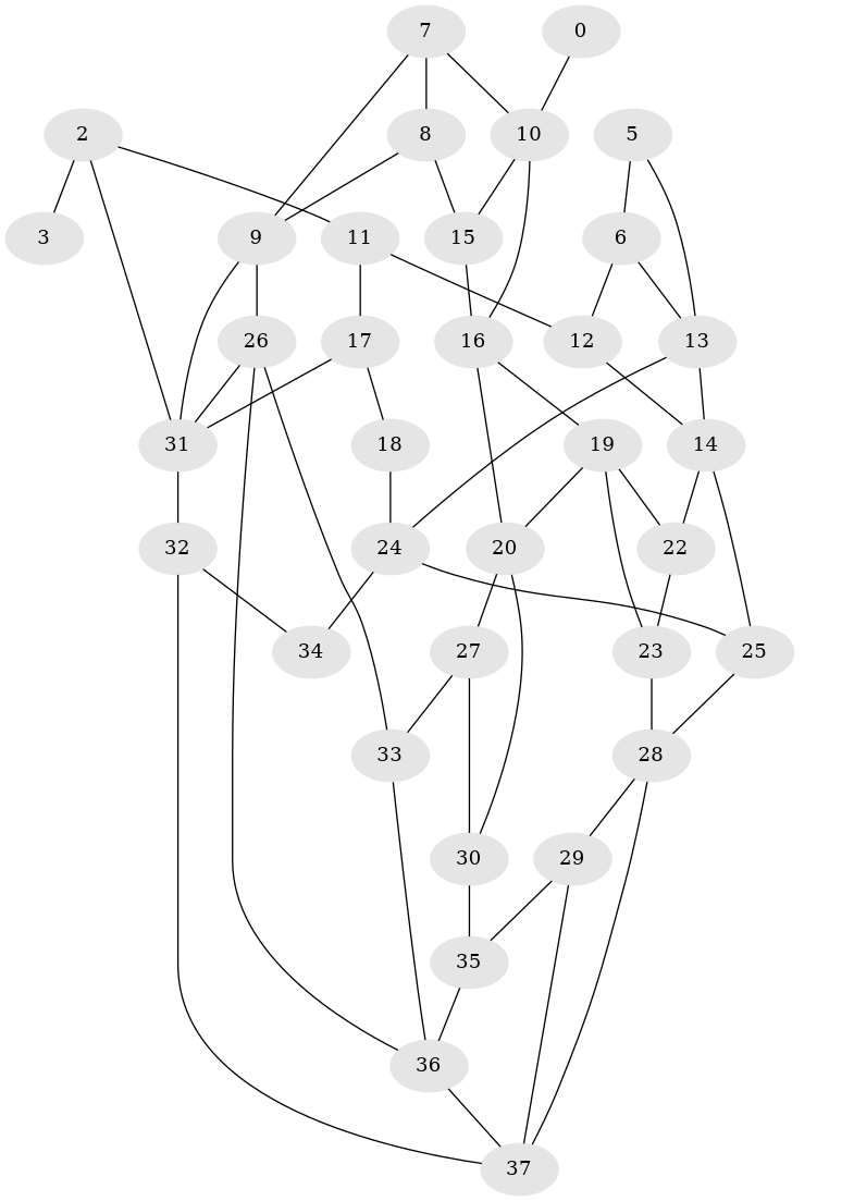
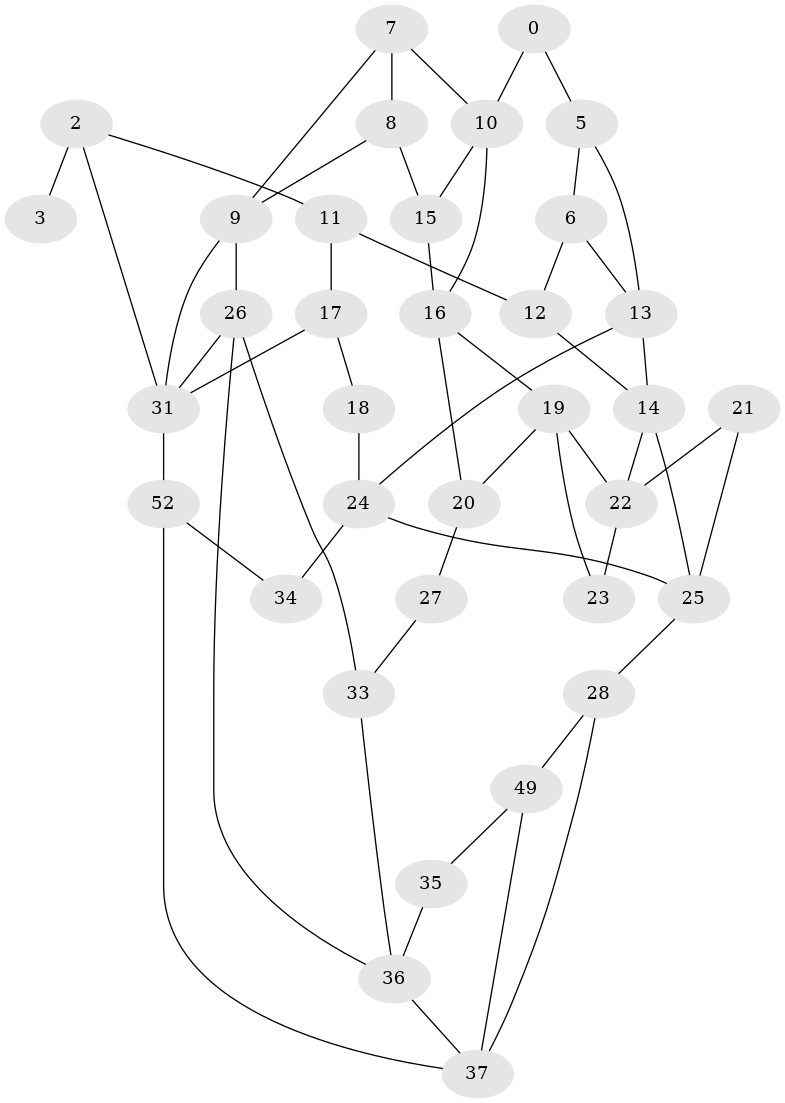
  graph {
    node [color=gray90 style=filled]
    edge [weight=1.0]
    n1 [label=0]
    5
    10
    6
    13
    15
    16
    2
    3
    11
    31
    12
    17
-   32
+   32 [label=52]
    14
    24
    7
    8
    9
    26
    33
    36
    19
    20
    18
    25
    22
+   21
    28
    23
    27
-   30
    34
    35
-   29
+   29 [label=49]
    37
+   n1 -- 5
    n1 -- 10
    5 -- 6
    5 -- 13
    10 -- 15
    10 -- 16
    6 -- 13
    6 -- 12
    13 -- 14
    13 -- 24
    15 -- 16
    16 -- 19
    16 -- 20
    2 -- 3 [weight=2.0]
    2 -- 11
    2 -- 31
    11 -- 12 [weight=2.0]
    11 -- 17
    31 -- 32
    12 -- 14
    17 -- 31 [weight=2.0]
    17 -- 18
    32 -- 34 [weight=2.0]
    32 -- 37
    14 -- 25
    14 -- 22
    24 -- 25
    24 -- 34 [weight=2.0]
    7 -- 10
    7 -- 8
    7 -- 9
    8 -- 15 [weight=2.0]
    8 -- 9
    9 -- 31
    9 -- 26 [weight=2.0]
    26 -- 31
    26 -- 33
    26 -- 36
    33 -- 36
    36 -- 37
    19 -- 20
    19 -- 22
    19 -- 23
    20 -- 27
-   20 -- 30
    18 -- 24
    25 -- 28
    22 -- 23
+   21 -- 25
+   21 -- 22 [weight=2.0]
    28 -- 29
    28 -- 37
-   23 -- 28
    27 -- 33 [weight=2.0]
-   27 -- 30
-   30 -- 35 [weight=2.0]
    35 -- 36
    29 -- 35
    29 -- 37
  }
